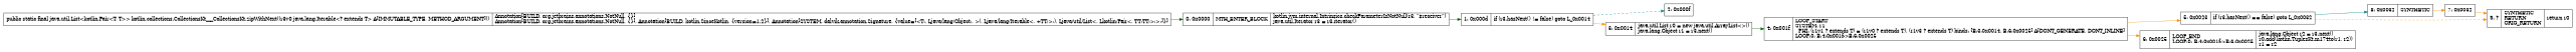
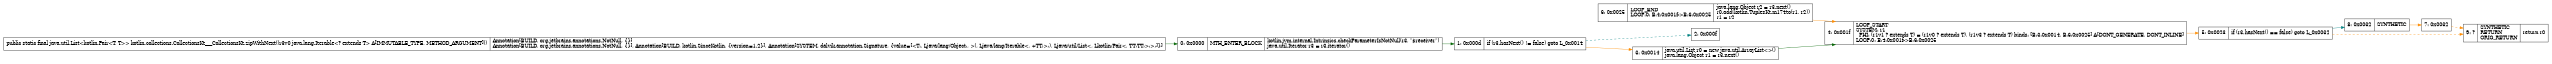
  digraph {
    rankdir=LR
    node [shape=record]
    edge [color=darkorange]
    n1 [label="{0\:\ 0x0000|MTH_ENTER_BLOCK\l|kotlin.jvm.internal.Intrinsics.checkParameterIsNotNull(r3, \"$receiver\")\ljava.util.Iterator r3 = r3.iterator()\l}"]
    n2 [label="{1\:\ 0x000d|if (r3.hasNext() != false) goto L_0x0014\l}"]
    n3 [label="{2\:\ 0x000f}"]
    n4 [label="{3\:\ 0x0014|java.util.List r0 = new java.util.ArrayList\<\>()\ljava.lang.Object r1 = r3.next()\l}"]
    n5 [label="{4\:\ 0x001f|LOOP_START\lSYSTEM: r1 \l  PHI: (r1v1 ? extends T) = (r1v0 ? extends T), (r1v3 ? extends T) binds: [B:3:0x0014, B:6:0x0025] A[DONT_GENERATE, DONT_INLINE]\lLOOP:0: B:4:0x001f\-\>B:6:0x0025\l}"]
    n6 [label="{5\:\ 0x0023|if (r3.hasNext() == false) goto L_0x0032\l}"]
    n7 [label="{8\:\ 0x0032|SYNTHETIC\l}"]
    n8 [label="{9\:\ ?|SYNTHETIC\lRETURN\lORIG_RETURN\l|return r0\l}"]
    n9 [label="{6\:\ 0x0025|LOOP_END\lLOOP:0: B:4:0x001f\-\>B:6:0x0025\l|java.lang.Object r2 = r3.next()\lr0.add(kotlin.TuplesKt.m174to(r1, r2))\lr1 = r2\l}"]
    n10 [label="{7\:\ 0x0032}"]
    n11 [label="{public static final java.util.List\<kotlin.Pair\<T, T\>\> kotlin.collections.CollectionsKt___CollectionsKt.zipWithNext((r3v0 java.lang.Iterable\<? extends T\> A[IMMUTABLE_TYPE, METHOD_ARGUMENT]))  | Annotation[BUILD, org.jetbrains.annotations.NotNull, \{\}]\lAnnotation[BUILD, org.jetbrains.annotations.NotNull, \{\}], Annotation[BUILD, kotlin.SinceKotlin, \{version=1.2\}], Annotation[SYSTEM, dalvik.annotation.Signature, \{value=[\<T:, Ljava\/lang\/Object;, \>(, Ljava\/lang\/Iterable\<, +TT;\>;), Ljava\/util\/List\<, Lkotlin\/Pair\<, TT;TT;\>;\>;]\}]\l}"]
    n1 -> n2 [color=darkgreen]
    n2 -> n3 [color=teal style=dashed]
    n2 -> n4
    n4 -> n5 [color=darkgreen]
    n5 -> n6
    n6 -> n7 [color=teal]
    n6 -> n8 [style=dashed]
    n7 -> n10
-   n5 -> n9
-   n10 -> n8
+   n9 -> n5
+   n10 -> n8 [style=dashed]
    n11 -> n1 [color=darkgreen]
  }
